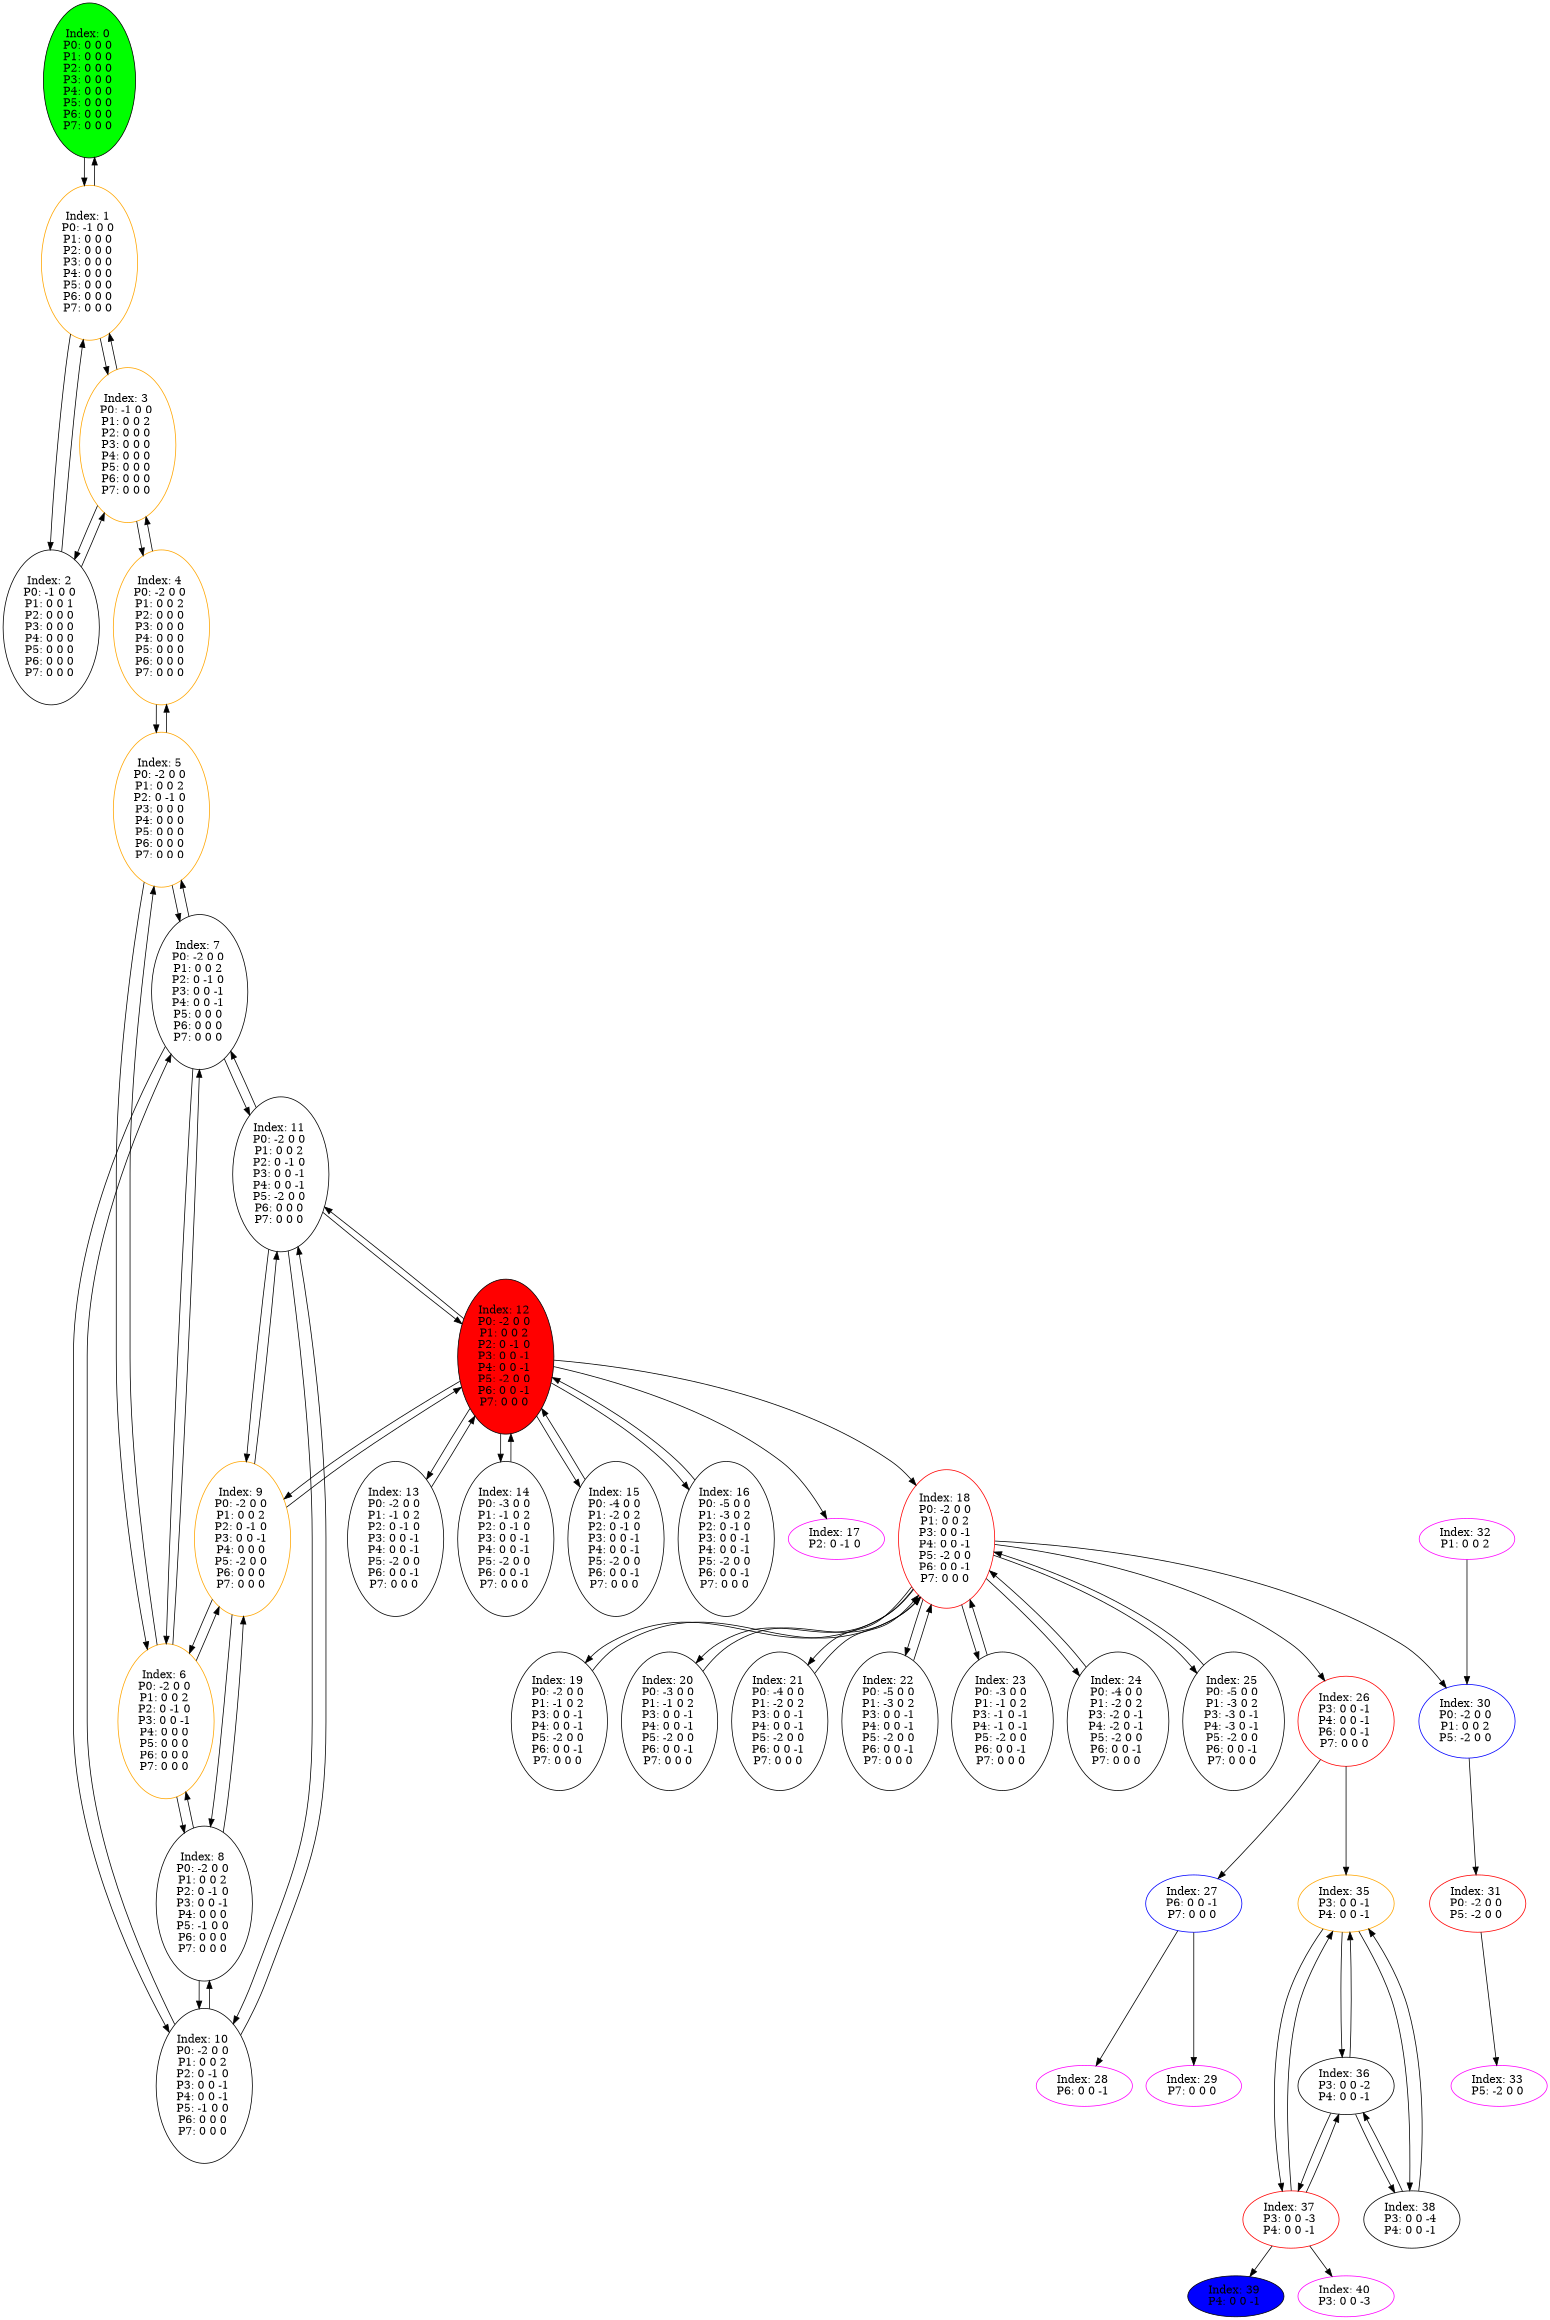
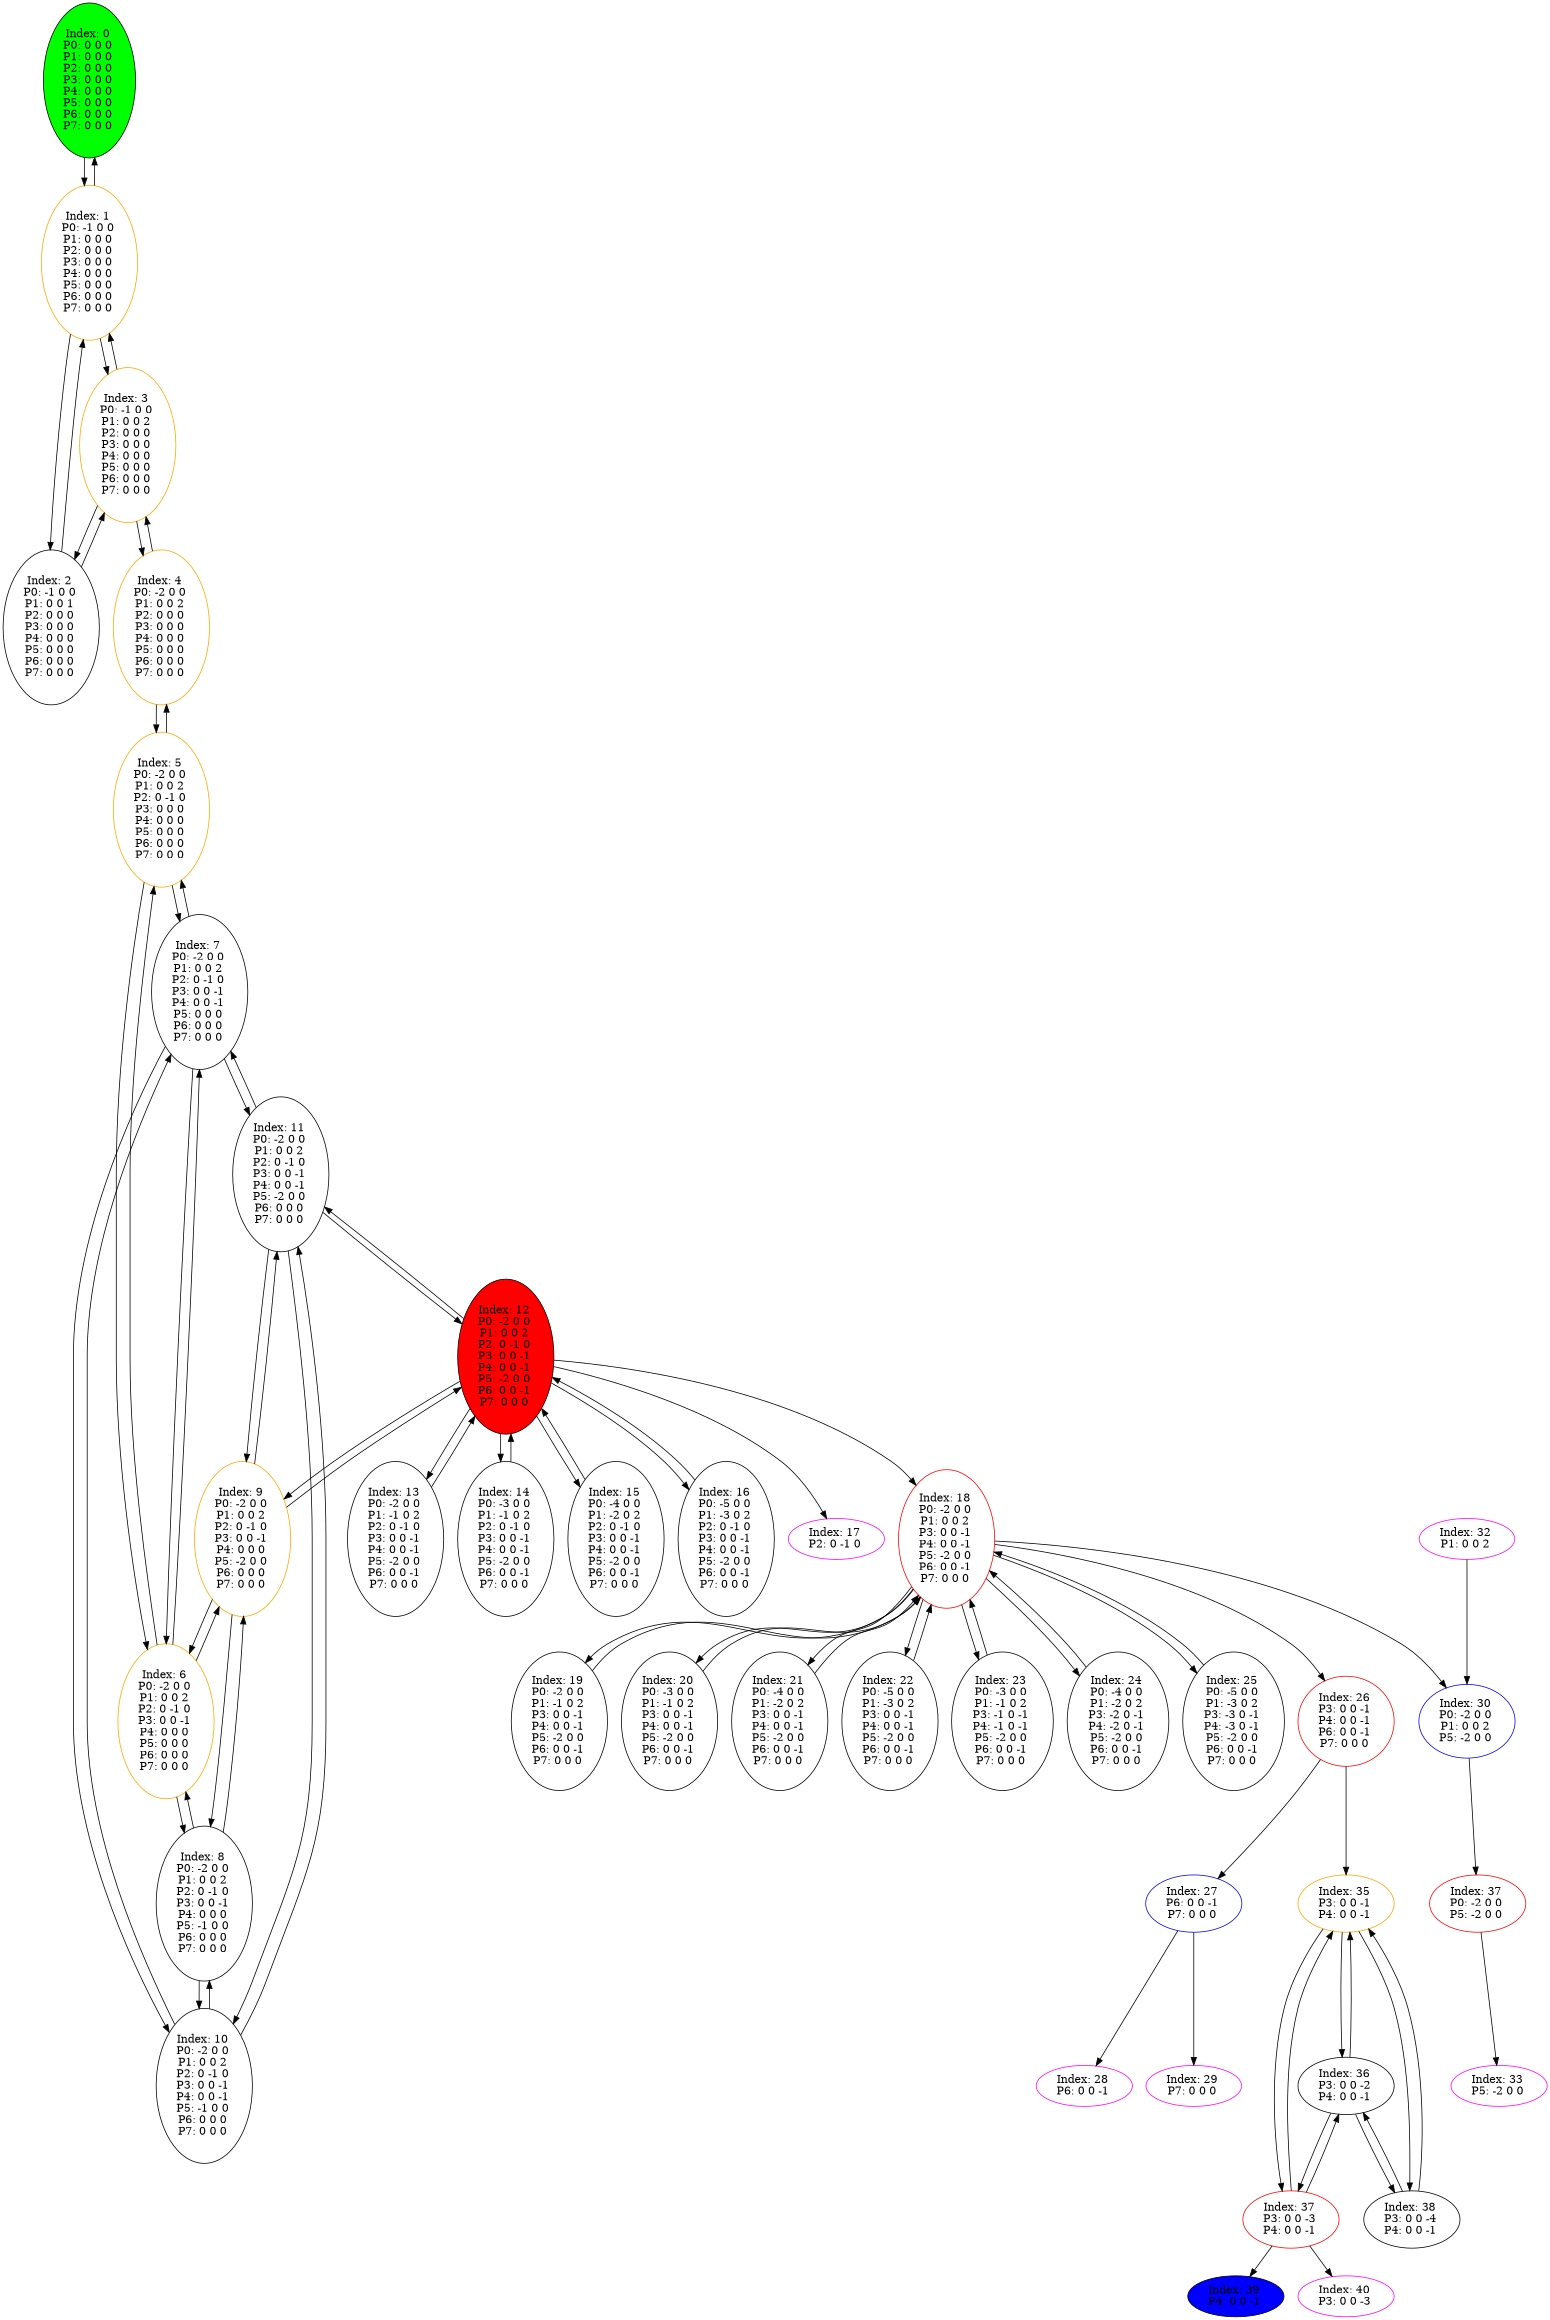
  digraph {
    color=black
    n1 [fillcolor=green label="Index: 0 \nP0: 0 0 0 \nP1: 0 0 0 \nP2: 0 0 0 \nP3: 0 0 0 \nP4: 0 0 0 \nP5: 0 0 0 \nP6: 0 0 0 \nP7: 0 0 0 \n" style=filled]
    n2 [color=orange label="Index: 1 \nP0: -1 0 0 \nP1: 0 0 0 \nP2: 0 0 0 \nP3: 0 0 0 \nP4: 0 0 0 \nP5: 0 0 0 \nP6: 0 0 0 \nP7: 0 0 0 \n"]
    n3 [label="Index: 2 \nP0: -1 0 0 \nP1: 0 0 1 \nP2: 0 0 0 \nP3: 0 0 0 \nP4: 0 0 0 \nP5: 0 0 0 \nP6: 0 0 0 \nP7: 0 0 0 \n"]
    n4 [color=orange label="Index: 3 \nP0: -1 0 0 \nP1: 0 0 2 \nP2: 0 0 0 \nP3: 0 0 0 \nP4: 0 0 0 \nP5: 0 0 0 \nP6: 0 0 0 \nP7: 0 0 0 \n"]
    n5 [color=orange label="Index: 4 \nP0: -2 0 0 \nP1: 0 0 2 \nP2: 0 0 0 \nP3: 0 0 0 \nP4: 0 0 0 \nP5: 0 0 0 \nP6: 0 0 0 \nP7: 0 0 0 \n"]
    n6 [color=orange label="Index: 5 \nP0: -2 0 0 \nP1: 0 0 2 \nP2: 0 -1 0 \nP3: 0 0 0 \nP4: 0 0 0 \nP5: 0 0 0 \nP6: 0 0 0 \nP7: 0 0 0 \n"]
    n7 [color=orange label="Index: 6 \nP0: -2 0 0 \nP1: 0 0 2 \nP2: 0 -1 0 \nP3: 0 0 -1 \nP4: 0 0 0 \nP5: 0 0 0 \nP6: 0 0 0 \nP7: 0 0 0 \n"]
    n8 [label="Index: 7 \nP0: -2 0 0 \nP1: 0 0 2 \nP2: 0 -1 0 \nP3: 0 0 -1 \nP4: 0 0 -1 \nP5: 0 0 0 \nP6: 0 0 0 \nP7: 0 0 0 \n"]
    n9 [label="Index: 8 \nP0: -2 0 0 \nP1: 0 0 2 \nP2: 0 -1 0 \nP3: 0 0 -1 \nP4: 0 0 0 \nP5: -1 0 0 \nP6: 0 0 0 \nP7: 0 0 0 \n"]
    n10 [color=orange label="Index: 9 \nP0: -2 0 0 \nP1: 0 0 2 \nP2: 0 -1 0 \nP3: 0 0 -1 \nP4: 0 0 0 \nP5: -2 0 0 \nP6: 0 0 0 \nP7: 0 0 0 \n"]
    n11 [label="Index: 10 \nP0: -2 0 0 \nP1: 0 0 2 \nP2: 0 -1 0 \nP3: 0 0 -1 \nP4: 0 0 -1 \nP5: -1 0 0 \nP6: 0 0 0 \nP7: 0 0 0 \n"]
    n12 [label="Index: 11 \nP0: -2 0 0 \nP1: 0 0 2 \nP2: 0 -1 0 \nP3: 0 0 -1 \nP4: 0 0 -1 \nP5: -2 0 0 \nP6: 0 0 0 \nP7: 0 0 0 \n"]
    n13 [fillcolor=red label="Index: 12 \nP0: -2 0 0 \nP1: 0 0 2 \nP2: 0 -1 0 \nP3: 0 0 -1 \nP4: 0 0 -1 \nP5: -2 0 0 \nP6: 0 0 -1 \nP7: 0 0 0 \n" style=filled]
    n14 [label="Index: 13 \nP0: -2 0 0 \nP1: -1 0 2 \nP2: 0 -1 0 \nP3: 0 0 -1 \nP4: 0 0 -1 \nP5: -2 0 0 \nP6: 0 0 -1 \nP7: 0 0 0 \n"]
    n15 [label="Index: 14 \nP0: -3 0 0 \nP1: -1 0 2 \nP2: 0 -1 0 \nP3: 0 0 -1 \nP4: 0 0 -1 \nP5: -2 0 0 \nP6: 0 0 -1 \nP7: 0 0 0 \n"]
    n16 [label="Index: 15 \nP0: -4 0 0 \nP1: -2 0 2 \nP2: 0 -1 0 \nP3: 0 0 -1 \nP4: 0 0 -1 \nP5: -2 0 0 \nP6: 0 0 -1 \nP7: 0 0 0 \n"]
    n17 [label="Index: 16 \nP0: -5 0 0 \nP1: -3 0 2 \nP2: 0 -1 0 \nP3: 0 0 -1 \nP4: 0 0 -1 \nP5: -2 0 0 \nP6: 0 0 -1 \nP7: 0 0 0 \n"]
    n18 [color=fuchsia label="Index: 17 \nP2: 0 -1 0 \n"]
    n19 [color=red label="Index: 18 \nP0: -2 0 0 \nP1: 0 0 2 \nP3: 0 0 -1 \nP4: 0 0 -1 \nP5: -2 0 0 \nP6: 0 0 -1 \nP7: 0 0 0 \n"]
    n20 [label="Index: 19 \nP0: -2 0 0 \nP1: -1 0 2 \nP3: 0 0 -1 \nP4: 0 0 -1 \nP5: -2 0 0 \nP6: 0 0 -1 \nP7: 0 0 0 \n"]
    n21 [label="Index: 20 \nP0: -3 0 0 \nP1: -1 0 2 \nP3: 0 0 -1 \nP4: 0 0 -1 \nP5: -2 0 0 \nP6: 0 0 -1 \nP7: 0 0 0 \n"]
    n22 [label="Index: 21 \nP0: -4 0 0 \nP1: -2 0 2 \nP3: 0 0 -1 \nP4: 0 0 -1 \nP5: -2 0 0 \nP6: 0 0 -1 \nP7: 0 0 0 \n"]
    n23 [label="Index: 22 \nP0: -5 0 0 \nP1: -3 0 2 \nP3: 0 0 -1 \nP4: 0 0 -1 \nP5: -2 0 0 \nP6: 0 0 -1 \nP7: 0 0 0 \n"]
    n24 [label="Index: 23 \nP0: -3 0 0 \nP1: -1 0 2 \nP3: -1 0 -1 \nP4: -1 0 -1 \nP5: -2 0 0 \nP6: 0 0 -1 \nP7: 0 0 0 \n"]
    n25 [label="Index: 24 \nP0: -4 0 0 \nP1: -2 0 2 \nP3: -2 0 -1 \nP4: -2 0 -1 \nP5: -2 0 0 \nP6: 0 0 -1 \nP7: 0 0 0 \n"]
    n26 [label="Index: 25 \nP0: -5 0 0 \nP1: -3 0 2 \nP3: -3 0 -1 \nP4: -3 0 -1 \nP5: -2 0 0 \nP6: 0 0 -1 \nP7: 0 0 0 \n"]
    n27 [color=red label="Index: 26 \nP3: 0 0 -1 \nP4: 0 0 -1 \nP6: 0 0 -1 \nP7: 0 0 0 \n"]
    n28 [color=blue label="Index: 30 \nP0: -2 0 0 \nP1: 0 0 2 \nP5: -2 0 0 \n"]
    n29 [color=blue label="Index: 27 \nP6: 0 0 -1 \nP7: 0 0 0 \n"]
    n30 [color=orange label="Index: 35 \nP3: 0 0 -1 \nP4: 0 0 -1 \n"]
-   n31 [color=red label="Index: 31 \nP0: -2 0 0 \nP5: -2 0 0 \n"]
+   n31 [color=red label="Index: 37 \nP0: -2 0 0 \nP5: -2 0 0 \n"]
    n32 [color=fuchsia label="Index: 28 \nP6: 0 0 -1 \n"]
    n33 [color=fuchsia label="Index: 29 \nP7: 0 0 0 \n"]
    n34 [label="Index: 36 \nP3: 0 0 -2 \nP4: 0 0 -1 \n"]
    n35 [color=red label="Index: 37 \nP3: 0 0 -3 \nP4: 0 0 -1 \n"]
    n36 [label="Index: 38 \nP3: 0 0 -4 \nP4: 0 0 -1 \n"]
    n37 [color=fuchsia label="Index: 33 \nP5: -2 0 0 \n"]
    n38 [color=fuchsia label="Index: 32 \nP1: 0 0 2 \n"]
    n39 [fillcolor=blue label="Index: 39 \nP4: 0 0 -1 \n" style=filled]
    n40 [color=fuchsia label="Index: 40 \nP3: 0 0 -3 \n"]
    n1 -> n2
    n2 -> n1
    n2 -> n3
    n2 -> n4
    n3 -> n2
    n3 -> n4
    n4 -> n2
    n4 -> n3
    n4 -> n5
    n5 -> n4
    n5 -> n6
    n6 -> n5
    n6 -> n7
    n6 -> n8
    n7 -> n6
    n7 -> n8
    n7 -> n9
    n7 -> n10
    n8 -> n6
    n8 -> n7
    n8 -> n11
    n8 -> n12
    n9 -> n7
    n9 -> n10
    n9 -> n11
    n10 -> n7
    n10 -> n9
    n10 -> n12
    n10 -> n13
    n11 -> n8
    n11 -> n9
    n11 -> n12
    n12 -> n8
    n12 -> n10
    n12 -> n11
    n12 -> n13
    n13 -> n10
    n13 -> n12
    n13 -> n14
    n13 -> n15
    n13 -> n16
    n13 -> n17
    n13 -> n18
    n13 -> n19
    n14 -> n13
    n15 -> n13
    n16 -> n13
    n17 -> n13
    n19 -> n20
    n19 -> n21
    n19 -> n22
    n19 -> n23
    n19 -> n24
    n19 -> n25
    n19 -> n26
    n19 -> n27
    n19 -> n28
    n20 -> n19
    n21 -> n19
    n22 -> n19
    n23 -> n19
    n24 -> n19
    n25 -> n19
    n26 -> n19
    n27 -> n29
    n27 -> n30
    n28 -> n31
    n29 -> n32
    n29 -> n33
    n30 -> n34
    n30 -> n35
    n30 -> n36
    n31 -> n37
    n34 -> n30
    n34 -> n35
    n34 -> n36
    n35 -> n30
    n35 -> n34
    n35 -> n39
    n35 -> n40
    n36 -> n30
    n36 -> n34
    n38 -> n28
  }
